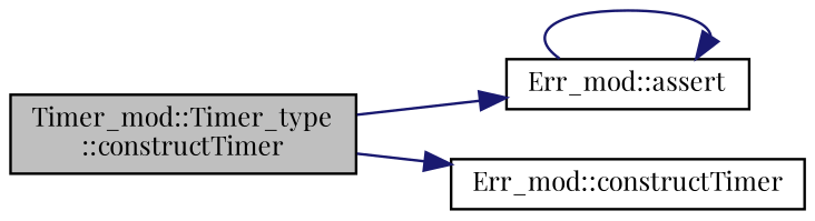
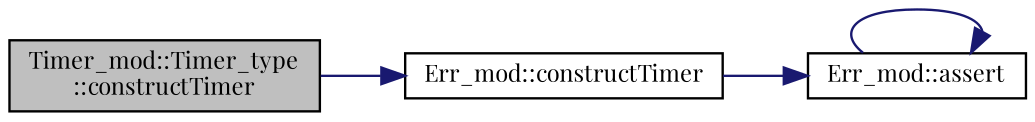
  digraph {
    fontname="Playfair Display"
    rankdir=LR
    node [color=black fillcolor=white fontname="Playfair Display" fontsize=10 shape=record style=filled]
    edge [color=midnightblue fontname="Playfair Display" fontsize=10 labelfontname=Helvetica labelfontsize=10 style=solid]
    n1 [fillcolor=grey75 fontcolor=black height=0.2 label="Timer_mod::Timer_type\l::constructTimer" width=0.4]
    n2 [height=0.2 label="Err_mod::assert" width=0.4]
    n3 [height=0.2 label="Err_mod::constructTimer" width=0.4]
-   n1 -> n2
+   n3 -> n2
    n1 -> n3
    n2 -> n2
  }
